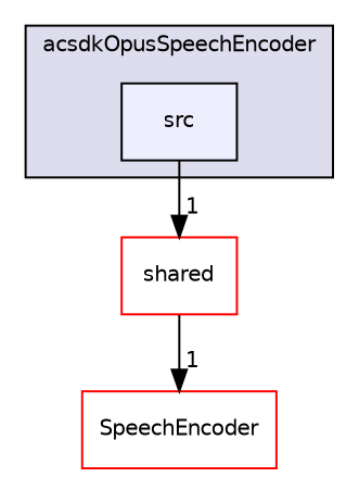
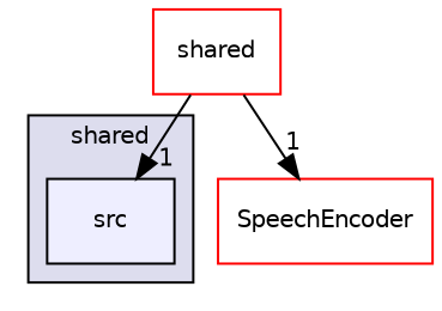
  digraph {
    compound=true
    node [fillcolor=white fontname=Helvetica fontsize=10 shape=box style=filled color=red]
    edge [headlabel=1 labeldistance=1.5 labelfontname=Helvetica labelfontsize=10]
    n1 [fillcolor="#eeeeff" label=src pencolor=black color=""]
    n2 [label=shared]
    n3 [label=SpeechEncoder]
    subgraph cluster_1 {
      bgcolor="#ddddee"
      fontname=Helvetica
      fontsize=10
-     label=acsdkOpusSpeechEncoder
+     label=shared
      pencolor=black
      n1
    }
-   n1 -> n2
+   n2 -> n1
    n2 -> n3
  }
